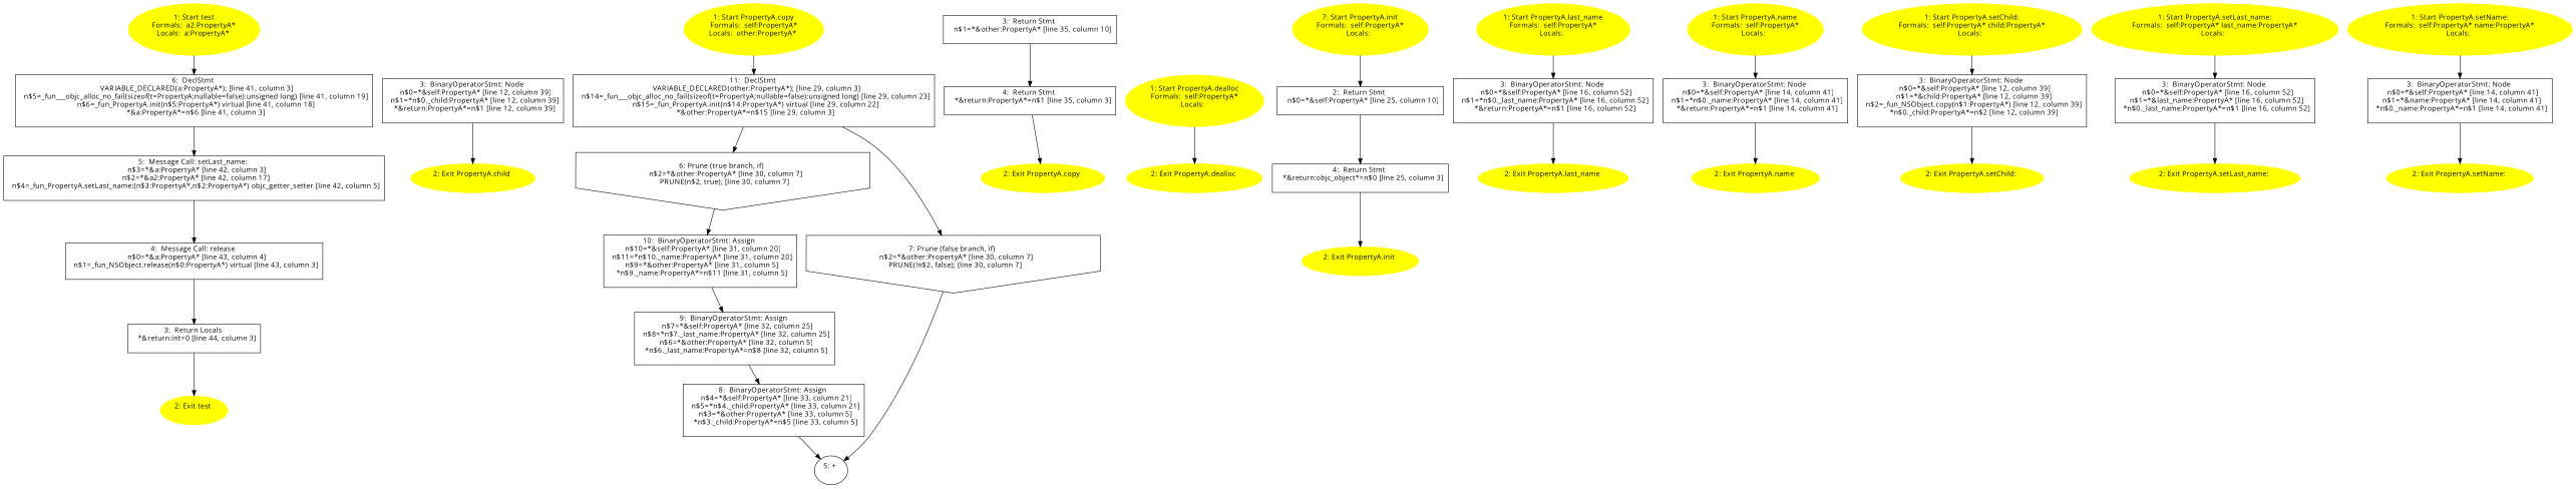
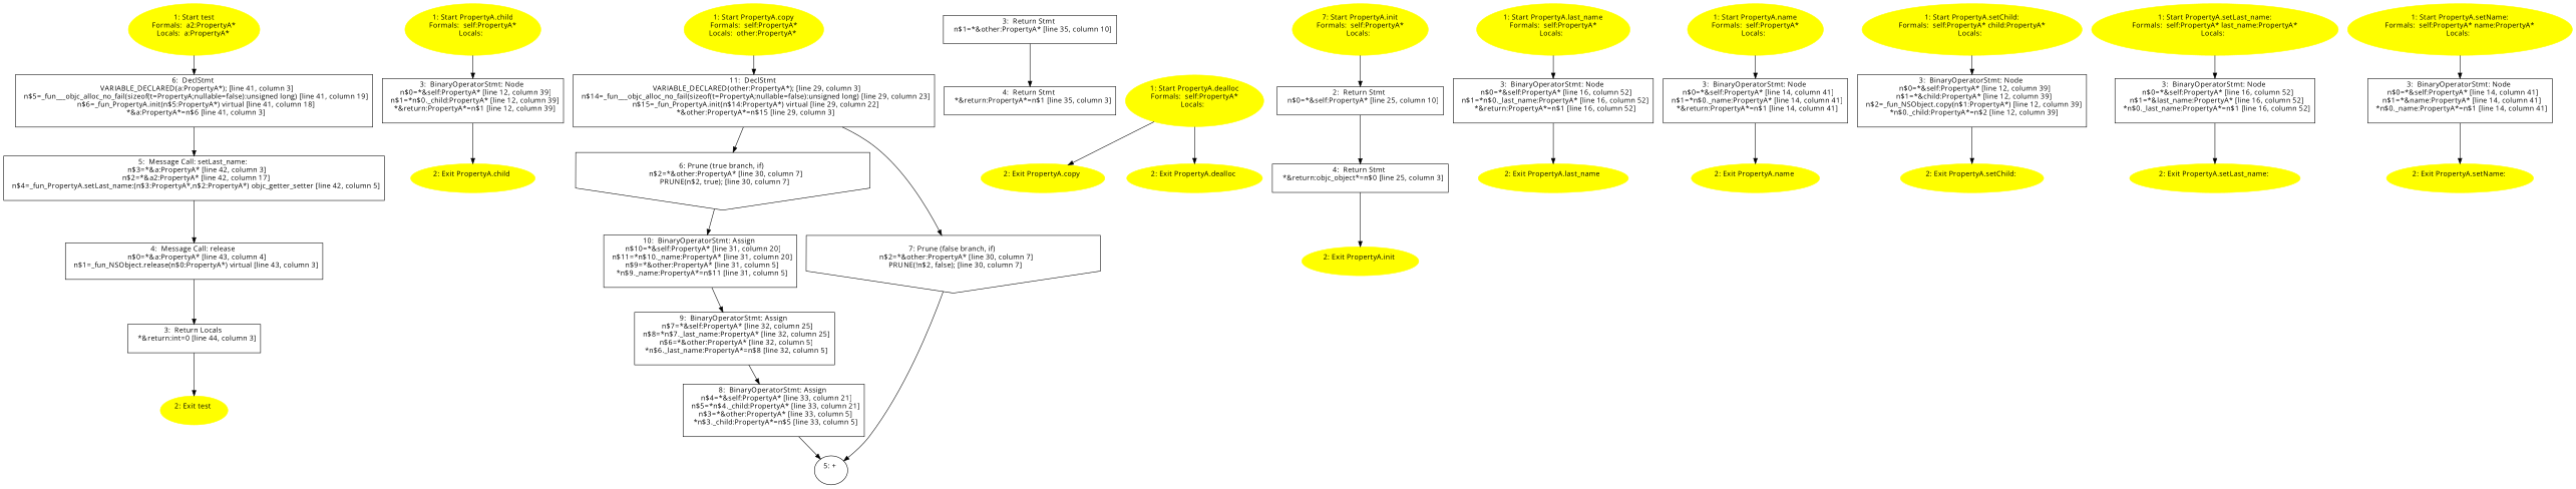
  digraph {
    fontname="Open Sans"
    node [fontname="Open Sans"]
    edge [fontname="Open Sans"]
    n1 [color=yellow label="1: Start test\nFormals:  a2:PropertyA*\nLocals:  a:PropertyA* \n  " style=filled]
    n2 [label="6:  DeclStmt \n   VARIABLE_DECLARED(a:PropertyA*); [line 41, column 3]\n  n$5=_fun___objc_alloc_no_fail(sizeof(t=PropertyA;nullable=false):unsigned long) [line 41, column 19]\n  n$6=_fun_PropertyA.init(n$5:PropertyA*) virtual [line 41, column 18]\n  *&a:PropertyA*=n$6 [line 41, column 3]\n " shape=box]
    n3 [label="5:  Message Call: setLast_name: \n   n$3=*&a:PropertyA* [line 42, column 3]\n  n$2=*&a2:PropertyA* [line 42, column 17]\n  n$4=_fun_PropertyA.setLast_name:(n$3:PropertyA*,n$2:PropertyA*) objc_getter_setter [line 42, column 5]\n " shape=box]
    n4 [label="4:  Message Call: release \n   n$0=*&a:PropertyA* [line 43, column 4]\n  n$1=_fun_NSObject.release(n$0:PropertyA*) virtual [line 43, column 3]\n " shape=box]
    n5 [color=yellow label="2: Exit test \n  " style=filled]
    n6 [label="3:  Return Locals \n   *&return:int=0 [line 44, column 3]\n " shape=box]
+   n7 [color=yellow label="1: Start PropertyA.child\nFormals:  self:PropertyA*\nLocals:  \n  " style=filled]
    n8 [label="3:  BinaryOperatorStmt: Node \n   n$0=*&self:PropertyA* [line 12, column 39]\n  n$1=*n$0._child:PropertyA* [line 12, column 39]\n  *&return:PropertyA*=n$1 [line 12, column 39]\n " shape=box]
    n9 [color=yellow label="2: Exit PropertyA.child \n  " style=filled]
    n10 [color=yellow label="1: Start PropertyA.copy\nFormals:  self:PropertyA*\nLocals:  other:PropertyA* \n  " style=filled]
    n11 [label="11:  DeclStmt \n   VARIABLE_DECLARED(other:PropertyA*); [line 29, column 3]\n  n$14=_fun___objc_alloc_no_fail(sizeof(t=PropertyA;nullable=false):unsigned long) [line 29, column 23]\n  n$15=_fun_PropertyA.init(n$14:PropertyA*) virtual [line 29, column 22]\n  *&other:PropertyA*=n$15 [line 29, column 3]\n " shape=box]
    n12 [label="6: Prune (true branch, if) \n   n$2=*&other:PropertyA* [line 30, column 7]\n  PRUNE(n$2, true); [line 30, column 7]\n " shape=invhouse]
    n13 [label="7: Prune (false branch, if) \n   n$2=*&other:PropertyA* [line 30, column 7]\n  PRUNE(!n$2, false); [line 30, column 7]\n " shape=invhouse]
    n14 [label="10:  BinaryOperatorStmt: Assign \n   n$10=*&self:PropertyA* [line 31, column 20]\n  n$11=*n$10._name:PropertyA* [line 31, column 20]\n  n$9=*&other:PropertyA* [line 31, column 5]\n  *n$9._name:PropertyA*=n$11 [line 31, column 5]\n " shape=box]
    n15 [label="5: + \n  "]
    n16 [color=yellow label="2: Exit PropertyA.copy \n  " style=filled]
    n17 [label="3:  Return Stmt \n   n$1=*&other:PropertyA* [line 35, column 10]\n " shape=box]
    n18 [label="4:  Return Stmt \n   *&return:PropertyA*=n$1 [line 35, column 3]\n " shape=box]
    n19 [label="9:  BinaryOperatorStmt: Assign \n   n$7=*&self:PropertyA* [line 32, column 25]\n  n$8=*n$7._last_name:PropertyA* [line 32, column 25]\n  n$6=*&other:PropertyA* [line 32, column 5]\n  *n$6._last_name:PropertyA*=n$8 [line 32, column 5]\n " shape=box]
    n20 [label="8:  BinaryOperatorStmt: Assign \n   n$4=*&self:PropertyA* [line 33, column 21]\n  n$5=*n$4._child:PropertyA* [line 33, column 21]\n  n$3=*&other:PropertyA* [line 33, column 5]\n  *n$3._child:PropertyA*=n$5 [line 33, column 5]\n " shape=box]
    n21 [color=yellow label="1: Start PropertyA.dealloc\nFormals:  self:PropertyA*\nLocals:  \n  " style=filled]
    n22 [color=yellow label="2: Exit PropertyA.dealloc \n  " style=filled]
    n23 [color=yellow label="7: Start PropertyA.init\nFormals:  self:PropertyA*\nLocals:  \n  " style=filled]
    n24 [label="2:  Return Stmt \n   n$0=*&self:PropertyA* [line 25, column 10]\n " shape=box]
    n25 [label="4:  Return Stmt \n   *&return:objc_object*=n$0 [line 25, column 3]\n " shape=box]
    n26 [color=yellow label="2: Exit PropertyA.init \n  " style=filled]
    n27 [color=yellow label="1: Start PropertyA.last_name\nFormals:  self:PropertyA*\nLocals:  \n  " style=filled]
    n28 [label="3:  BinaryOperatorStmt: Node \n   n$0=*&self:PropertyA* [line 16, column 52]\n  n$1=*n$0._last_name:PropertyA* [line 16, column 52]\n  *&return:PropertyA*=n$1 [line 16, column 52]\n " shape=box]
    n29 [color=yellow label="2: Exit PropertyA.last_name \n  " style=filled]
    n30 [color=yellow label="1: Start PropertyA.name\nFormals:  self:PropertyA*\nLocals:  \n  " style=filled]
    n31 [label="3:  BinaryOperatorStmt: Node \n   n$0=*&self:PropertyA* [line 14, column 41]\n  n$1=*n$0._name:PropertyA* [line 14, column 41]\n  *&return:PropertyA*=n$1 [line 14, column 41]\n " shape=box]
    n32 [color=yellow label="2: Exit PropertyA.name \n  " style=filled]
    n33 [color=yellow label="1: Start PropertyA.setChild:\nFormals:  self:PropertyA* child:PropertyA*\nLocals:  \n  " style=filled]
    n34 [label="3:  BinaryOperatorStmt: Node \n   n$0=*&self:PropertyA* [line 12, column 39]\n  n$1=*&child:PropertyA* [line 12, column 39]\n  n$2=_fun_NSObject.copy(n$1:PropertyA*) [line 12, column 39]\n  *n$0._child:PropertyA*=n$2 [line 12, column 39]\n " shape=box]
    n35 [color=yellow label="2: Exit PropertyA.setChild: \n  " style=filled]
    n36 [color=yellow label="1: Start PropertyA.setLast_name:\nFormals:  self:PropertyA* last_name:PropertyA*\nLocals:  \n  " style=filled]
    n37 [label="3:  BinaryOperatorStmt: Node \n   n$0=*&self:PropertyA* [line 16, column 52]\n  n$1=*&last_name:PropertyA* [line 16, column 52]\n  *n$0._last_name:PropertyA*=n$1 [line 16, column 52]\n " shape=box]
    n38 [color=yellow label="2: Exit PropertyA.setLast_name: \n  " style=filled]
    n39 [color=yellow label="1: Start PropertyA.setName:\nFormals:  self:PropertyA* name:PropertyA*\nLocals:  \n  " style=filled]
    n40 [label="3:  BinaryOperatorStmt: Node \n   n$0=*&self:PropertyA* [line 14, column 41]\n  n$1=*&name:PropertyA* [line 14, column 41]\n  *n$0._name:PropertyA*=n$1 [line 14, column 41]\n " shape=box]
    n41 [color=yellow label="2: Exit PropertyA.setName: \n  " style=filled]
    n1 -> n2
    n2 -> n3
    n3 -> n4
    n4 -> n6
    n6 -> n5
+   n7 -> n8
    n8 -> n9
    n10 -> n11
    n11 -> n12
    n11 -> n13
    n12 -> n14
    n13 -> n15
    n14 -> n19
    n17 -> n18
-   n18 -> n16
+   n21 -> n16
    n19 -> n20
    n20 -> n15
    n21 -> n22
    n23 -> n24
    n24 -> n25
    n25 -> n26
    n27 -> n28
    n28 -> n29
    n30 -> n31
    n31 -> n32
    n33 -> n34
    n34 -> n35
    n36 -> n37
    n37 -> n38
    n39 -> n40
    n40 -> n41
  }
